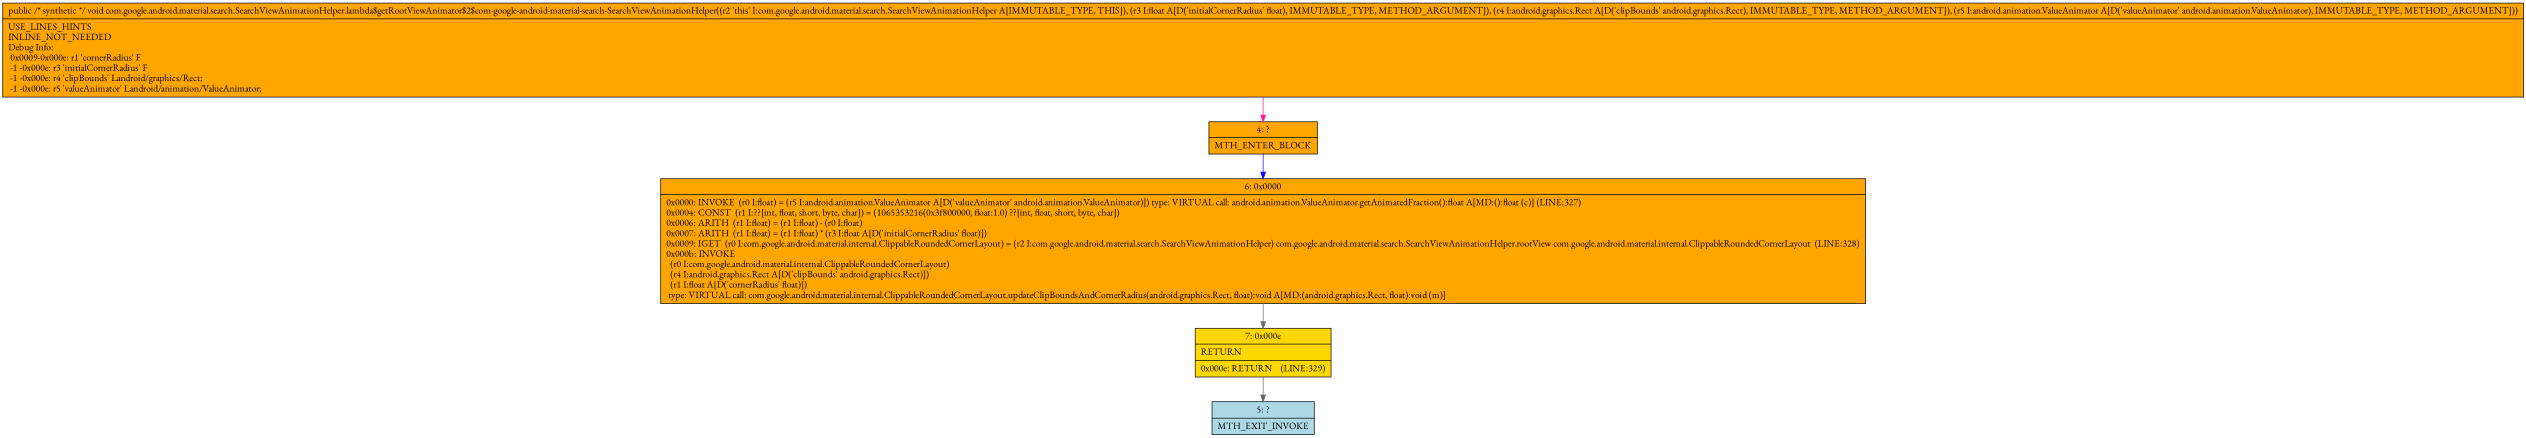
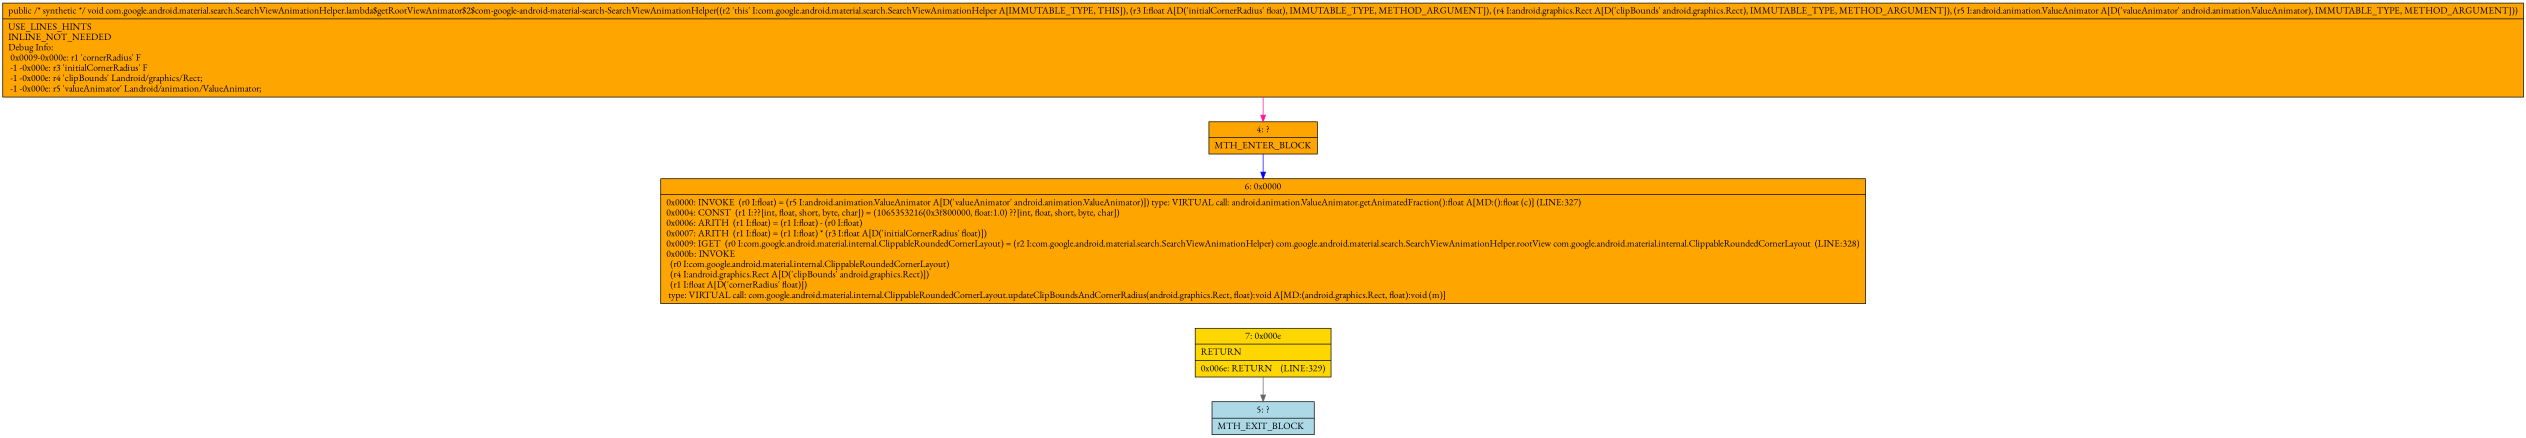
  digraph {
    fontname="EB Garamond"
    node [fillcolor=orange fontname="EB Garamond" shape=record style=filled]
    edge [color=gray40 fontname="EB Garamond"]
    n1 [label="{4\:\ ?|MTH_ENTER_BLOCK\l}"]
    n2 [label="{6\:\ 0x0000|0x0000: INVOKE  (r0 I:float) = (r5 I:android.animation.ValueAnimator A[D('valueAnimator' android.animation.ValueAnimator)]) type: VIRTUAL call: android.animation.ValueAnimator.getAnimatedFraction():float A[MD:():float (c)] (LINE:327)\l0x0004: CONST  (r1 I:??[int, float, short, byte, char]) = (1065353216(0x3f800000, float:1.0) ??[int, float, short, byte, char]) \l0x0006: ARITH  (r1 I:float) = (r1 I:float) \- (r0 I:float) \l0x0007: ARITH  (r1 I:float) = (r1 I:float) * (r3 I:float A[D('initialCornerRadius' float)]) \l0x0009: IGET  (r0 I:com.google.android.material.internal.ClippableRoundedCornerLayout) = (r2 I:com.google.android.material.search.SearchViewAnimationHelper) com.google.android.material.search.SearchViewAnimationHelper.rootView com.google.android.material.internal.ClippableRoundedCornerLayout  (LINE:328)\l0x000b: INVOKE  \l  (r0 I:com.google.android.material.internal.ClippableRoundedCornerLayout)\l  (r4 I:android.graphics.Rect A[D('clipBounds' android.graphics.Rect)])\l  (r1 I:float A[D('cornerRadius' float)])\l type: VIRTUAL call: com.google.android.material.internal.ClippableRoundedCornerLayout.updateClipBoundsAndCornerRadius(android.graphics.Rect, float):void A[MD:(android.graphics.Rect, float):void (m)]\l}"]
-   n3 [fillcolor=gold label="{7\:\ 0x000e|RETURN\l|0x000e: RETURN    (LINE:329)\l}"]
-   n4 [fillcolor=lightblue label="{5\:\ ?|MTH_EXIT_INVOKE\l}"]
+   n3 [fillcolor=gold label="{7\:\ 0x000e|RETURN\l|0x006e: RETURN    (LINE:329)\l}"]
+   n4 [fillcolor=lightblue label="{5\:\ ?|MTH_EXIT_BLOCK\l}"]
    n5 [label="{public \/* synthetic *\/ void com.google.android.material.search.SearchViewAnimationHelper.lambda$getRootViewAnimator$2$com\-google\-android\-material\-search\-SearchViewAnimationHelper((r2 'this' I:com.google.android.material.search.SearchViewAnimationHelper A[IMMUTABLE_TYPE, THIS]), (r3 I:float A[D('initialCornerRadius' float), IMMUTABLE_TYPE, METHOD_ARGUMENT]), (r4 I:android.graphics.Rect A[D('clipBounds' android.graphics.Rect), IMMUTABLE_TYPE, METHOD_ARGUMENT]), (r5 I:android.animation.ValueAnimator A[D('valueAnimator' android.animation.ValueAnimator), IMMUTABLE_TYPE, METHOD_ARGUMENT]))  | USE_LINES_HINTS\lINLINE_NOT_NEEDED\lDebug Info:\l  0x0009\-0x000e: r1 'cornerRadius' F\l  \-1 \-0x000e: r3 'initialCornerRadius' F\l  \-1 \-0x000e: r4 'clipBounds' Landroid\/graphics\/Rect;\l  \-1 \-0x000e: r5 'valueAnimator' Landroid\/animation\/ValueAnimator;\l}"]
    n1 -> n2 [color=blue]
-   n2 -> n3
    n3 -> n4
    n5 -> n1 [color=deeppink]
  }
